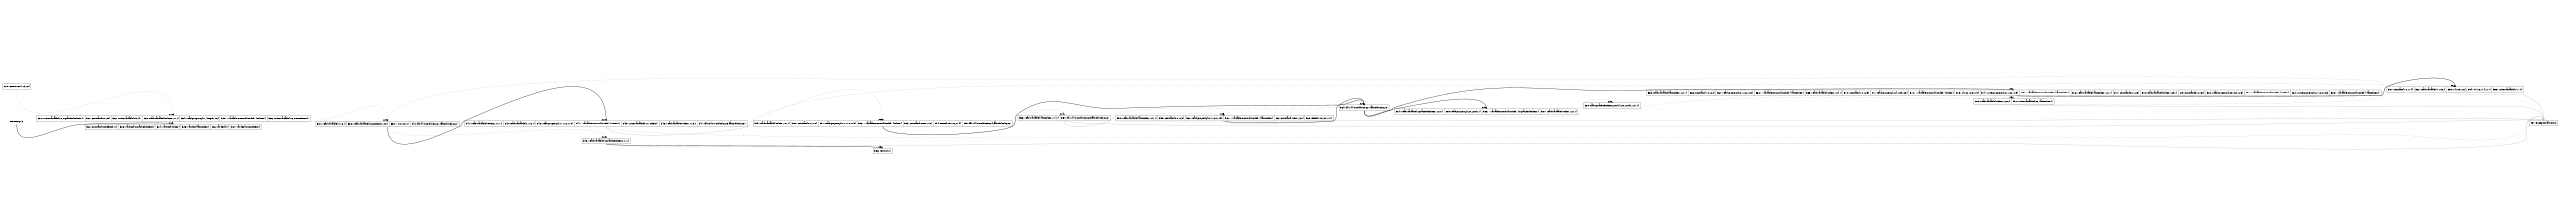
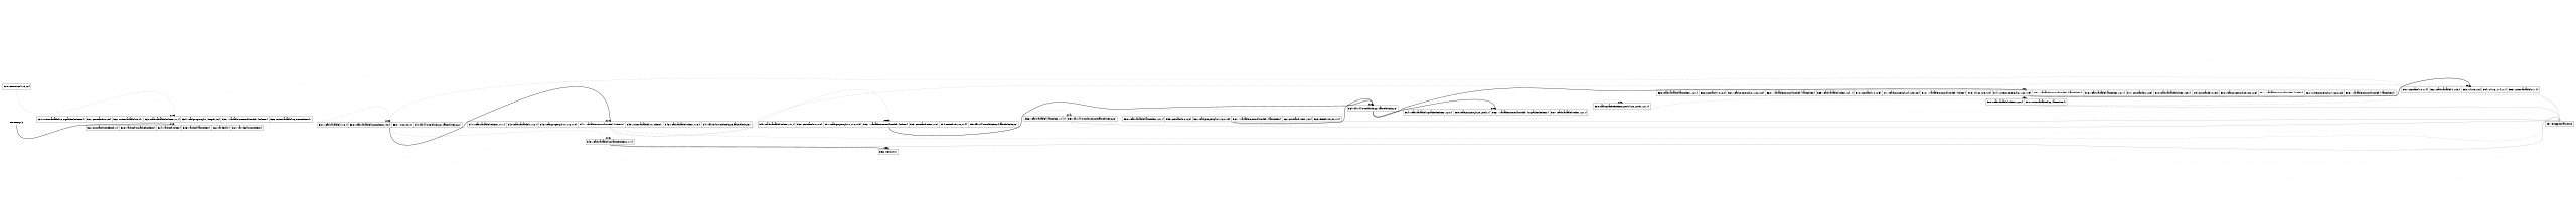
  digraph {
    rankdir=LR
    node [shape=record]
    edge [arrowhead=onormal headport=n style=dotted tailport=s]
    BB_entry13 [shape=none]
    n2 [label="{522: constant[undefined,v1]|523: vardecl['squashedTokens']|524: vardecl['token']|525: vardecl['lastToken']|526: vardecl['i']|527: vardecl['numTokens']}"]
    n3 [label="{529: construct [-,v3,v2]}"]
    n4 [label="{597: exceptional-return}"]
    n5 [label="{530: write-variable[v2,'squashedTokens']*|531: constant[0.0,v5]|532: write-variable[v5,'i']*|533: read-variable['tokens',v7,-]|534: read-property[v7,'length',v6]|535: \<variable-non-null-undef\>['tokens']|536: write-variable[v6,'numTokens']*}"]
    n6 [label="{537: read-variable['i',v8,-]|538: read-variable['numTokens',v9,-]|539: \<[v8,v9,v4]|540: if[v4](true-block:221,false-block:222)}"]
    n7 [label="{541: read-variable['tokens',v11,-]|542: read-variable['i',v12,-]|543: read-property[v11,v12,v10]|544: \<variable-non-null-undef\>['tokens']|545: write-variable[v10,'token']*|546: read-variable['token',v13,-]|547: if[v13](true-block:223,false-block:231)}"]
    n8 [label="{548: read-variable['squashedTokens',v1,-]}"]
    n9 [label="{549: read-variable['token',v17,-]|550: constant[0.0,v18]|551: read-property[v17,v18,v15]|552: \<variable-non-null-undef\>['token']|553: constant[\"text\",v16]|554: ===[v15,v16,v14]|555: if[v14](true-block:224,false-block:226)}"]
    n10 [label="{591: constant[1.0,v14]|592: read-variable['i',v15,-]|593: +[v15,v16]|594: +[v16,v14,v17]|595: write-variable[v17,'i']}"]
    n11 [label="{596: return[v1]}"]
    n12 [label="{564: if[v14](true-block:227,false-block:228)}"]
    n13 [label="{556: read-variable['lastToken',v14,-]|557: if[v14](true-block:225,false-block:226)}"]
    n14 [label="{565: read-variable['lastToken',v21,-]|566: constant[1.0,v22]|567: read-property[v21,v22,v20]|568: \<variable-non-null-undef\>['lastToken']|569: read-variable['token',v24,-]|570: constant[1.0,v25]|571: read-property[v24,v25,v23]|572: \<variable-non-null-undef\>['token']|573: +[v20,v23,v19]|574: write-property[v21,v22,v19]|575: \<variable-non-null-undef\>['lastToken']*|576: read-variable['lastToken',v27,-]|577: constant[3.0,v28]|578: read-variable['token',v29,-]|579: constant[3.0,v30]|580: read-property[v29,v30,v26]|581: \<variable-non-null-undef\>['token']|582: write-property[v27,v28,v26]|583: \<variable-non-null-undef\>['lastToken']*}"]
    n15 [label="{584: read-variable['squashedTokens',v20,-]|585: read-property[v20,'push',-]|586: \<variable-non-null-undef\>['squashedTokens']|587: read-variable['token',v21,-]}"]
    n16 [label="{558: read-variable['lastToken',v21,-]|559: constant[0.0,v22]|560: read-property[v21,v22,v19]|561: \<variable-non-null-undef\>['lastToken']|562: constant[\"text\",v20]|563: ===[v19,v20,v14]}"]
    n17 [label="{588: call-squashedTokens.push [v20,'push',v21,-]*}"]
    n18 [label="{589: read-variable['token',v22,-]|590: write-variable[v22,'lastToken']*}"]
    BB_entry13 -> n2 [headlabel="    216" style=bold]
    n3 -> n4 [color=gray]
    n3 -> n5 [arrowhead=diamond headlabel="      219"]
    n5 -> n4 [color=gray]
    n5 -> n6 [arrowhead=diamond headlabel="      220"]
    n6 -> n4 [arrowhead=diamond color=gray]
    n6 -> n7 [arrowhead=diamond headlabel="      221" style=bold]
    n6 -> n8 [arrowhead=diamond headlabel="      222"]
    n7 -> n4 [color=black]
    n7 -> n9 [arrowhead=diamond headlabel="      223"]
    n7 -> n10 [arrowhead=diamond headlabel="      231"]
    n8 -> n4 [color=gray style=bold]
    n8 -> n11 [headlabel="      232" style=bold]
    n9 -> n4 [color=gray]
    n9 -> n12 [headlabel="      226" style=bold]
    n9 -> n13 [arrowhead=tee headlabel="      224"]
    n10 -> n4 [color=gray style=bold]
    n10 -> n6
    n12 -> n14 [headlabel="      227" style=bold]
    n12 -> n15 [arrowhead=diamond headlabel="      228" style=bold]
    n13 -> n4 [arrowhead=tee color=gray style=bold]
    n13 -> n12 [arrowhead=tee]
-   n13 -> n16 [arrowhead=diamond headlabel="      225"]
    n14 -> n4 [arrowhead=tee color=gray]
    n14 -> n10 [arrowhead=tee style=bold]
    n15 -> n4 [arrowhead=diamond color=gray]
    n15 -> n17 [arrowhead=tee headlabel="      229"]
    n16 -> n4 [color=gray style=bold]
    n16 -> n12 [arrowhead=tee style=bold]
    n17 -> n4 [arrowhead=tee color=gray]
    n17 -> n18 [headlabel="      230"]
    n18 -> n4 [arrowhead=tee color=gray style=bold]
    n18 -> n10
  }
